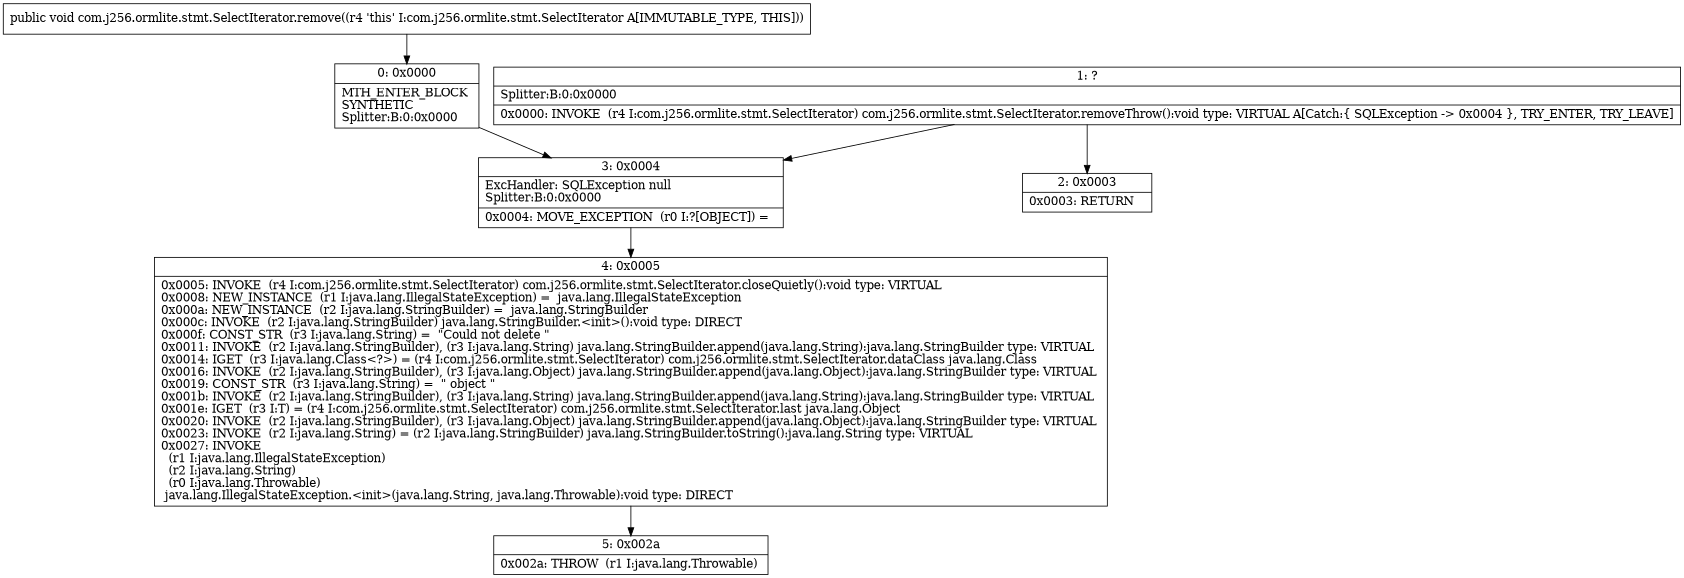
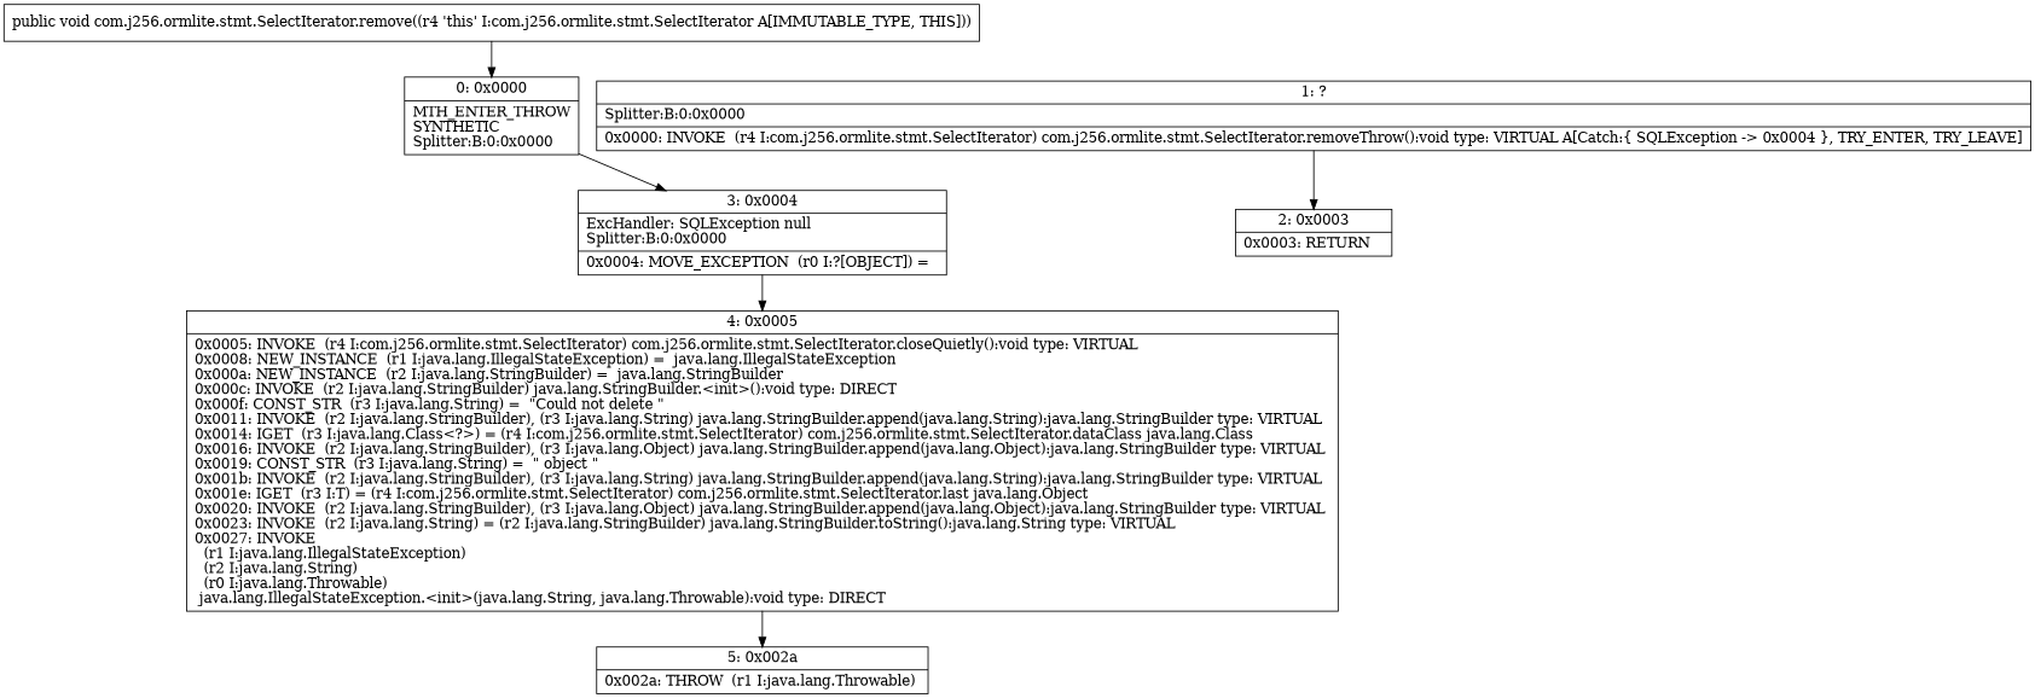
  digraph {
    node [shape=record]
-   n1 [label="{0\:\ 0x0000|MTH_ENTER_BLOCK\lSYNTHETIC\lSplitter:B:0:0x0000\l}"]
+   n1 [label="{0\:\ 0x0000|MTH_ENTER_THROW\lSYNTHETIC\lSplitter:B:0:0x0000\l}"]
    n2 [label="{3\:\ 0x0004|ExcHandler: SQLException null\lSplitter:B:0:0x0000\l|0x0004: MOVE_EXCEPTION  (r0 I:?[OBJECT]) =  \l}"]
    n3 [label="{1\:\ ?|Splitter:B:0:0x0000\l|0x0000: INVOKE  (r4 I:com.j256.ormlite.stmt.SelectIterator) com.j256.ormlite.stmt.SelectIterator.removeThrow():void type: VIRTUAL A[Catch:\{ SQLException \-\> 0x0004 \}, TRY_ENTER, TRY_LEAVE]\l}"]
    n4 [label="{2\:\ 0x0003|0x0003: RETURN   \l}"]
    n5 [label="{4\:\ 0x0005|0x0005: INVOKE  (r4 I:com.j256.ormlite.stmt.SelectIterator) com.j256.ormlite.stmt.SelectIterator.closeQuietly():void type: VIRTUAL \l0x0008: NEW_INSTANCE  (r1 I:java.lang.IllegalStateException) =  java.lang.IllegalStateException \l0x000a: NEW_INSTANCE  (r2 I:java.lang.StringBuilder) =  java.lang.StringBuilder \l0x000c: INVOKE  (r2 I:java.lang.StringBuilder) java.lang.StringBuilder.\<init\>():void type: DIRECT \l0x000f: CONST_STR  (r3 I:java.lang.String) =  \"Could not delete \" \l0x0011: INVOKE  (r2 I:java.lang.StringBuilder), (r3 I:java.lang.String) java.lang.StringBuilder.append(java.lang.String):java.lang.StringBuilder type: VIRTUAL \l0x0014: IGET  (r3 I:java.lang.Class\<?\>) = (r4 I:com.j256.ormlite.stmt.SelectIterator) com.j256.ormlite.stmt.SelectIterator.dataClass java.lang.Class \l0x0016: INVOKE  (r2 I:java.lang.StringBuilder), (r3 I:java.lang.Object) java.lang.StringBuilder.append(java.lang.Object):java.lang.StringBuilder type: VIRTUAL \l0x0019: CONST_STR  (r3 I:java.lang.String) =  \" object \" \l0x001b: INVOKE  (r2 I:java.lang.StringBuilder), (r3 I:java.lang.String) java.lang.StringBuilder.append(java.lang.String):java.lang.StringBuilder type: VIRTUAL \l0x001e: IGET  (r3 I:T) = (r4 I:com.j256.ormlite.stmt.SelectIterator) com.j256.ormlite.stmt.SelectIterator.last java.lang.Object \l0x0020: INVOKE  (r2 I:java.lang.StringBuilder), (r3 I:java.lang.Object) java.lang.StringBuilder.append(java.lang.Object):java.lang.StringBuilder type: VIRTUAL \l0x0023: INVOKE  (r2 I:java.lang.String) = (r2 I:java.lang.StringBuilder) java.lang.StringBuilder.toString():java.lang.String type: VIRTUAL \l0x0027: INVOKE  \l  (r1 I:java.lang.IllegalStateException)\l  (r2 I:java.lang.String)\l  (r0 I:java.lang.Throwable)\l java.lang.IllegalStateException.\<init\>(java.lang.String, java.lang.Throwable):void type: DIRECT \l}"]
    n6 [label="{5\:\ 0x002a|0x002a: THROW  (r1 I:java.lang.Throwable) \l}"]
    n7 [label="{public void com.j256.ormlite.stmt.SelectIterator.remove((r4 'this' I:com.j256.ormlite.stmt.SelectIterator A[IMMUTABLE_TYPE, THIS])) }"]
    n1 -> n2
    n2 -> n5
-   n3 -> n2
    n3 -> n4
    n5 -> n6
    n7 -> n1
  }
